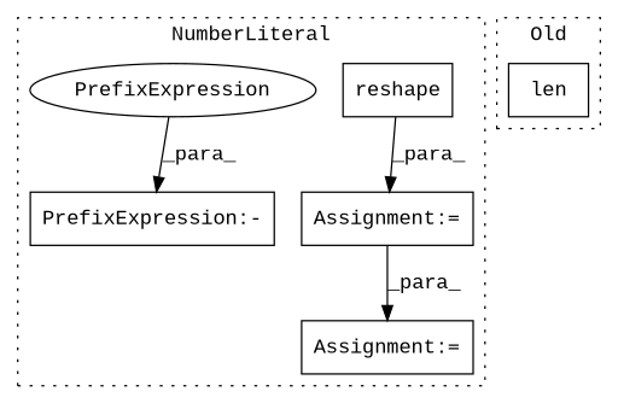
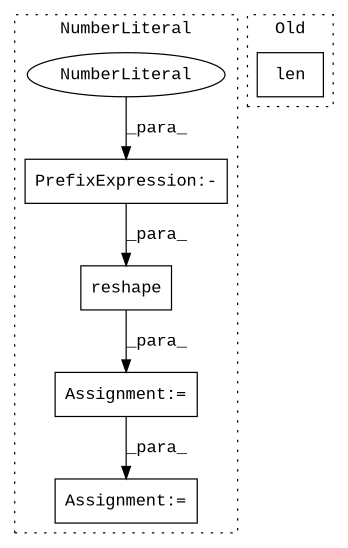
  digraph {
    fontname="Liberation Mono"
    node [a=32 fontname="Liberation Mono" l=1 shape=box]
    edge [fontname="Liberation Mono"]
    n1 [l="8,1" label=reshape s="4302,4312"]
    n2 [a=38 label="PrefixExpression:-" s=4310]
-   n3 [a=34 label=PrefixExpression s=4311 shape=ellipse]
+   n3 [a=34 label=NumberLiteral s=4311 shape=ellipse]
    n4 [a=7 label="Assignment:=" s=4392]
    n5 [a=7 label="Assignment:=" s=4286]
    n6 [l="4,1" label=len s="5119,5132"]
    subgraph cluster_1 {
      label=NumberLiteral
      style=dotted
      n1
      n2
      n3
      n4
      n5
    }
    subgraph cluster_2 {
      label=Old
      style=dotted
      n6
    }
    n1 -> n5 [label=_para_]
+   n2 -> n1 [label=_para_]
    n3 -> n2 [label=_para_]
    n5 -> n4 [label=_para_]
  }
